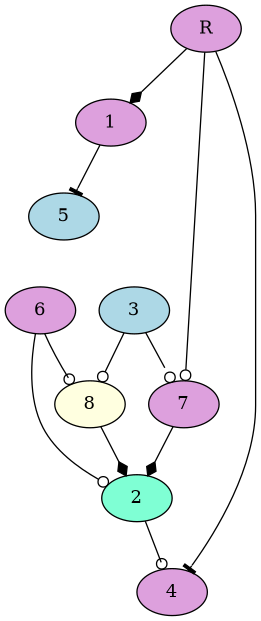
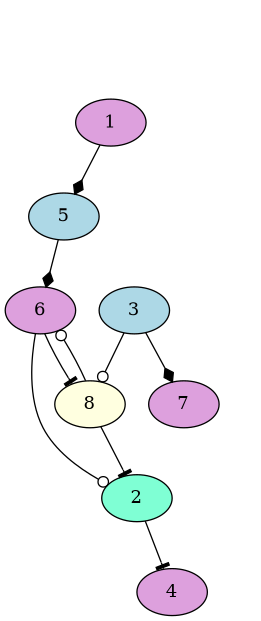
  digraph {
    node [fillcolor=plum style=filled]
    edge [arrowhead=tee]
    5 [fillcolor=lightblue]
    1
    6
    2 [fillcolor=aquamarine]
    4
    3 [fillcolor=lightblue]
    7
    8 [fillcolor=lightyellow]
-   R
-   1 -> 5
+   5 -> 6 [arrowhead=diamond]
+   1 -> 5 [arrowhead=diamond]
    6 -> 2 [arrowhead=odot]
-   6 -> 8 [arrowhead=odot]
-   2 -> 4 [arrowhead=odot]
-   3 -> 7 [arrowhead=odot]
+   6 -> 8
+   2 -> 4
+   3 -> 7 [arrowhead=diamond]
    3 -> 8 [arrowhead=odot]
-   7 -> 2 [arrowhead=diamond]
-   8 -> 2 [arrowhead=diamond]
-   R -> 1 [arrowhead=diamond]
-   R -> 4
-   R -> 7 [arrowhead=odot]
+   8 -> 6 [arrowhead=odot]
+   8 -> 2
  }
